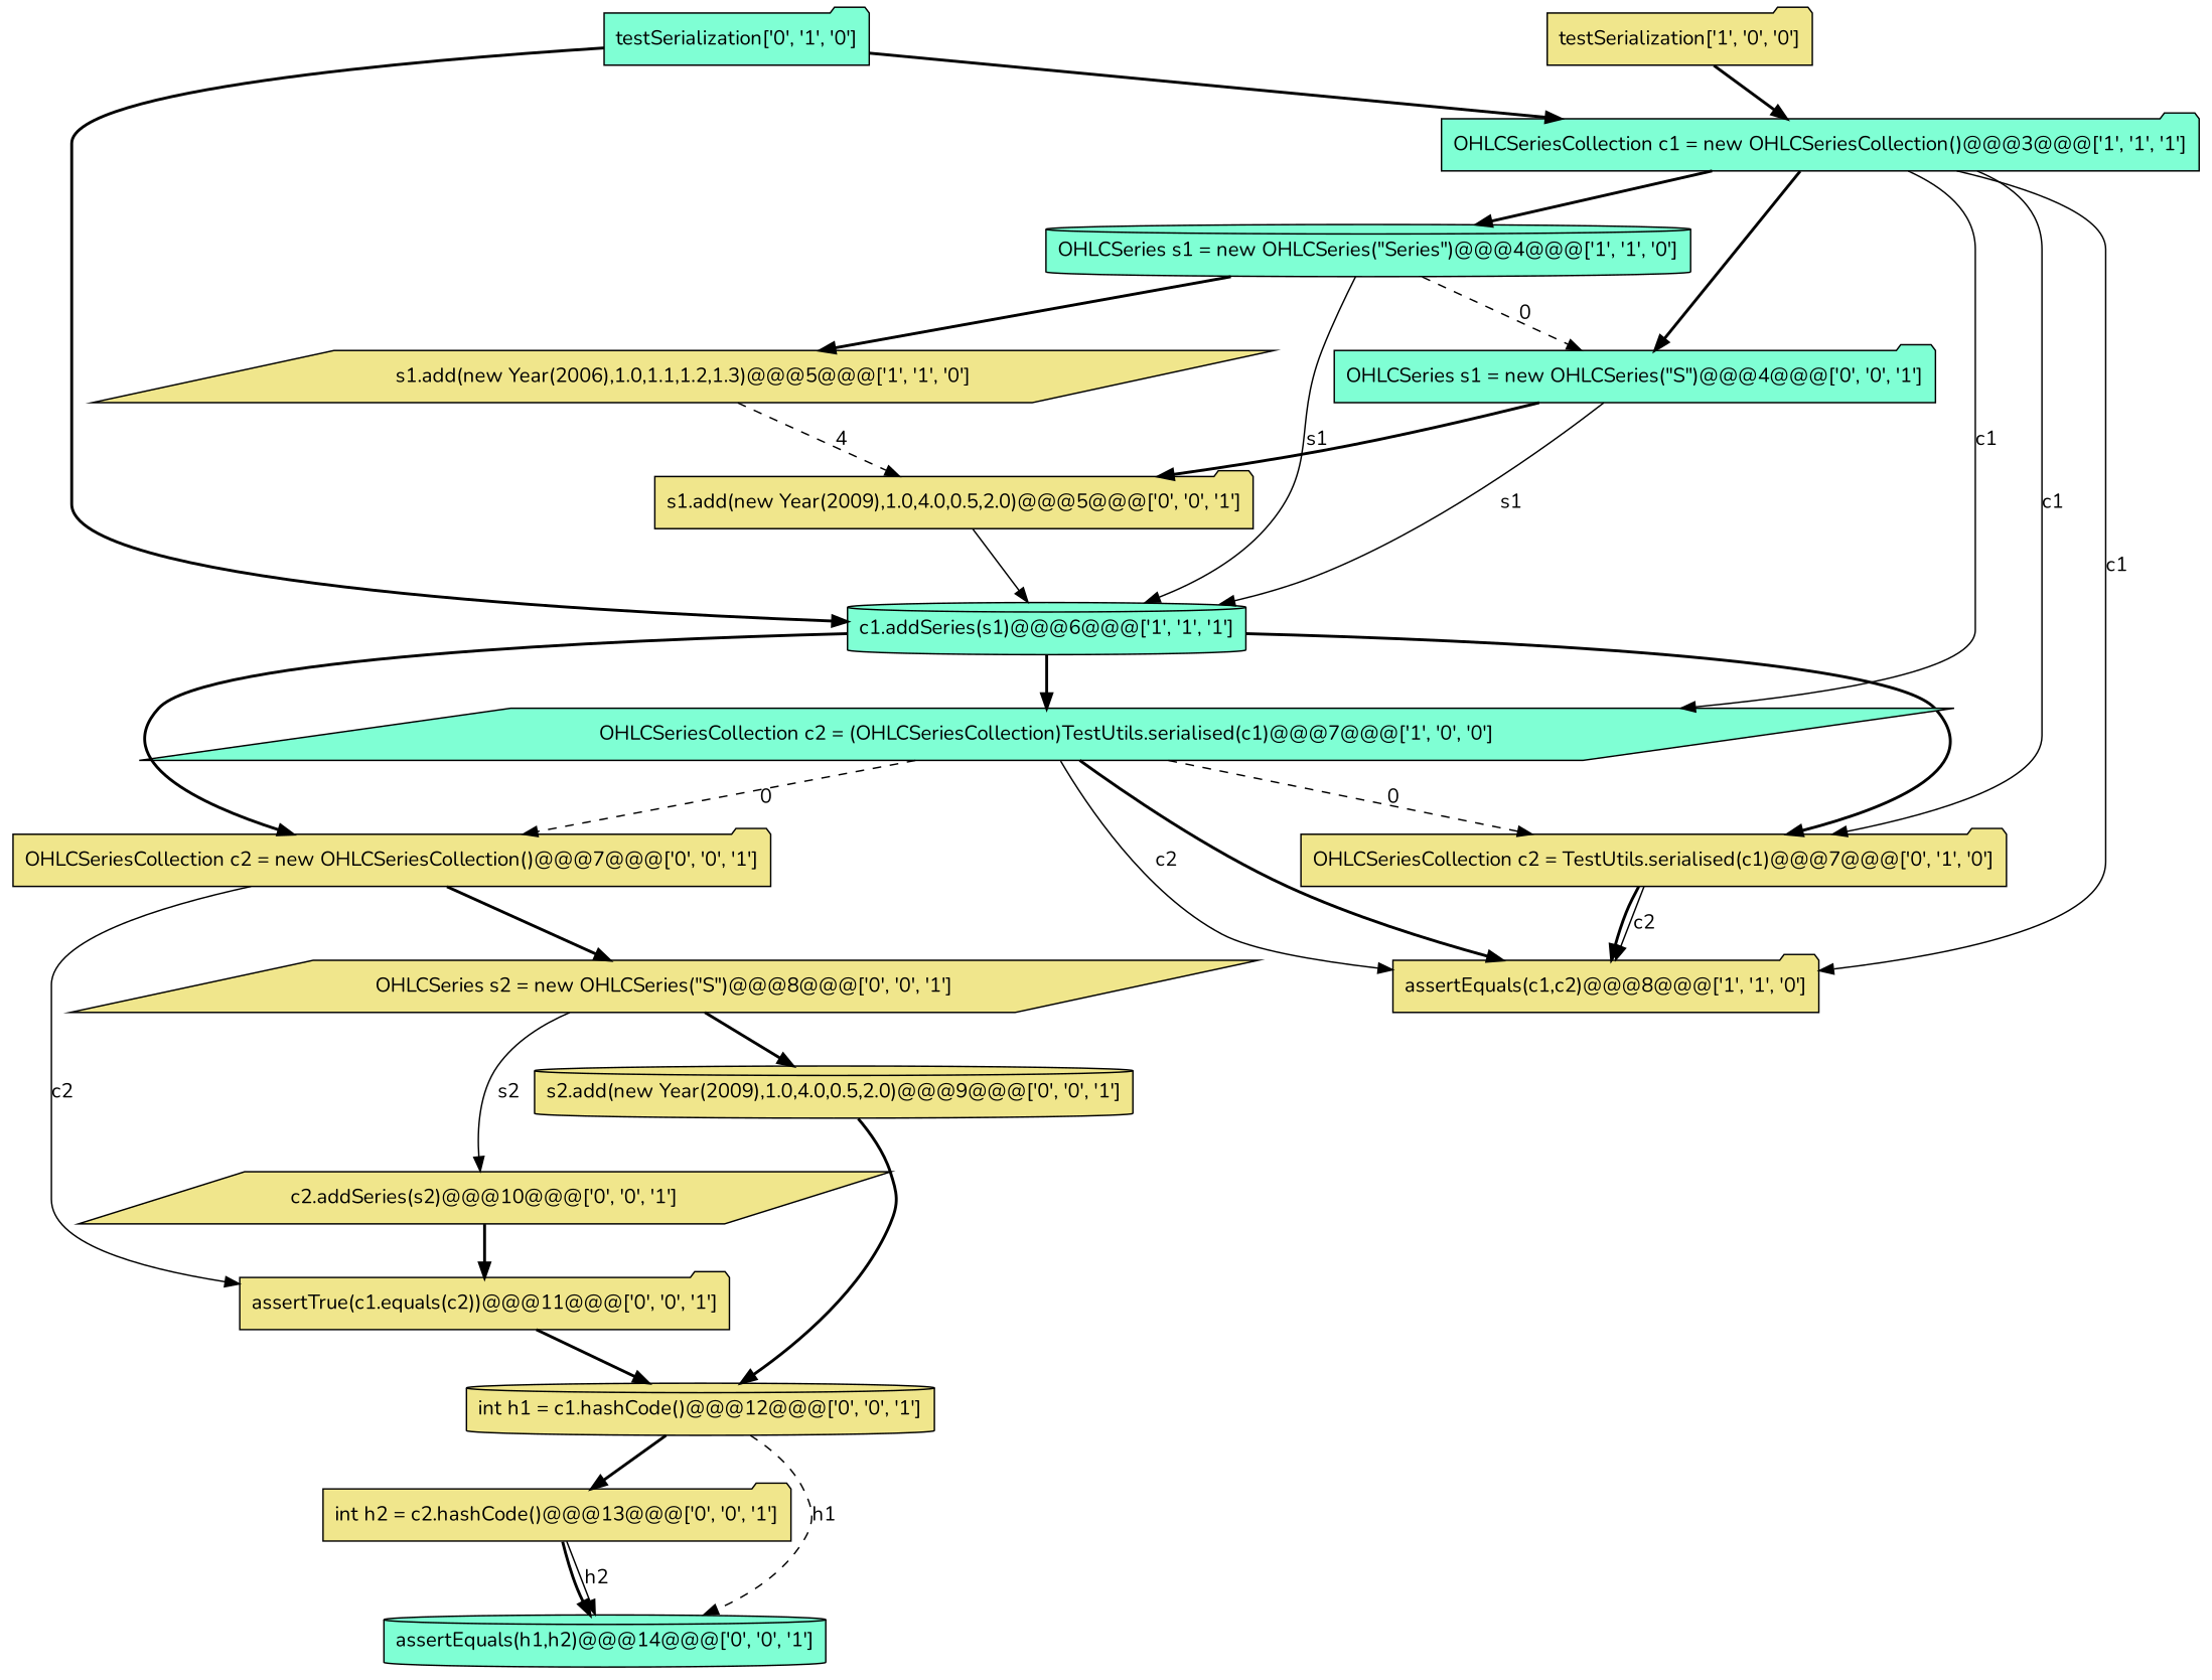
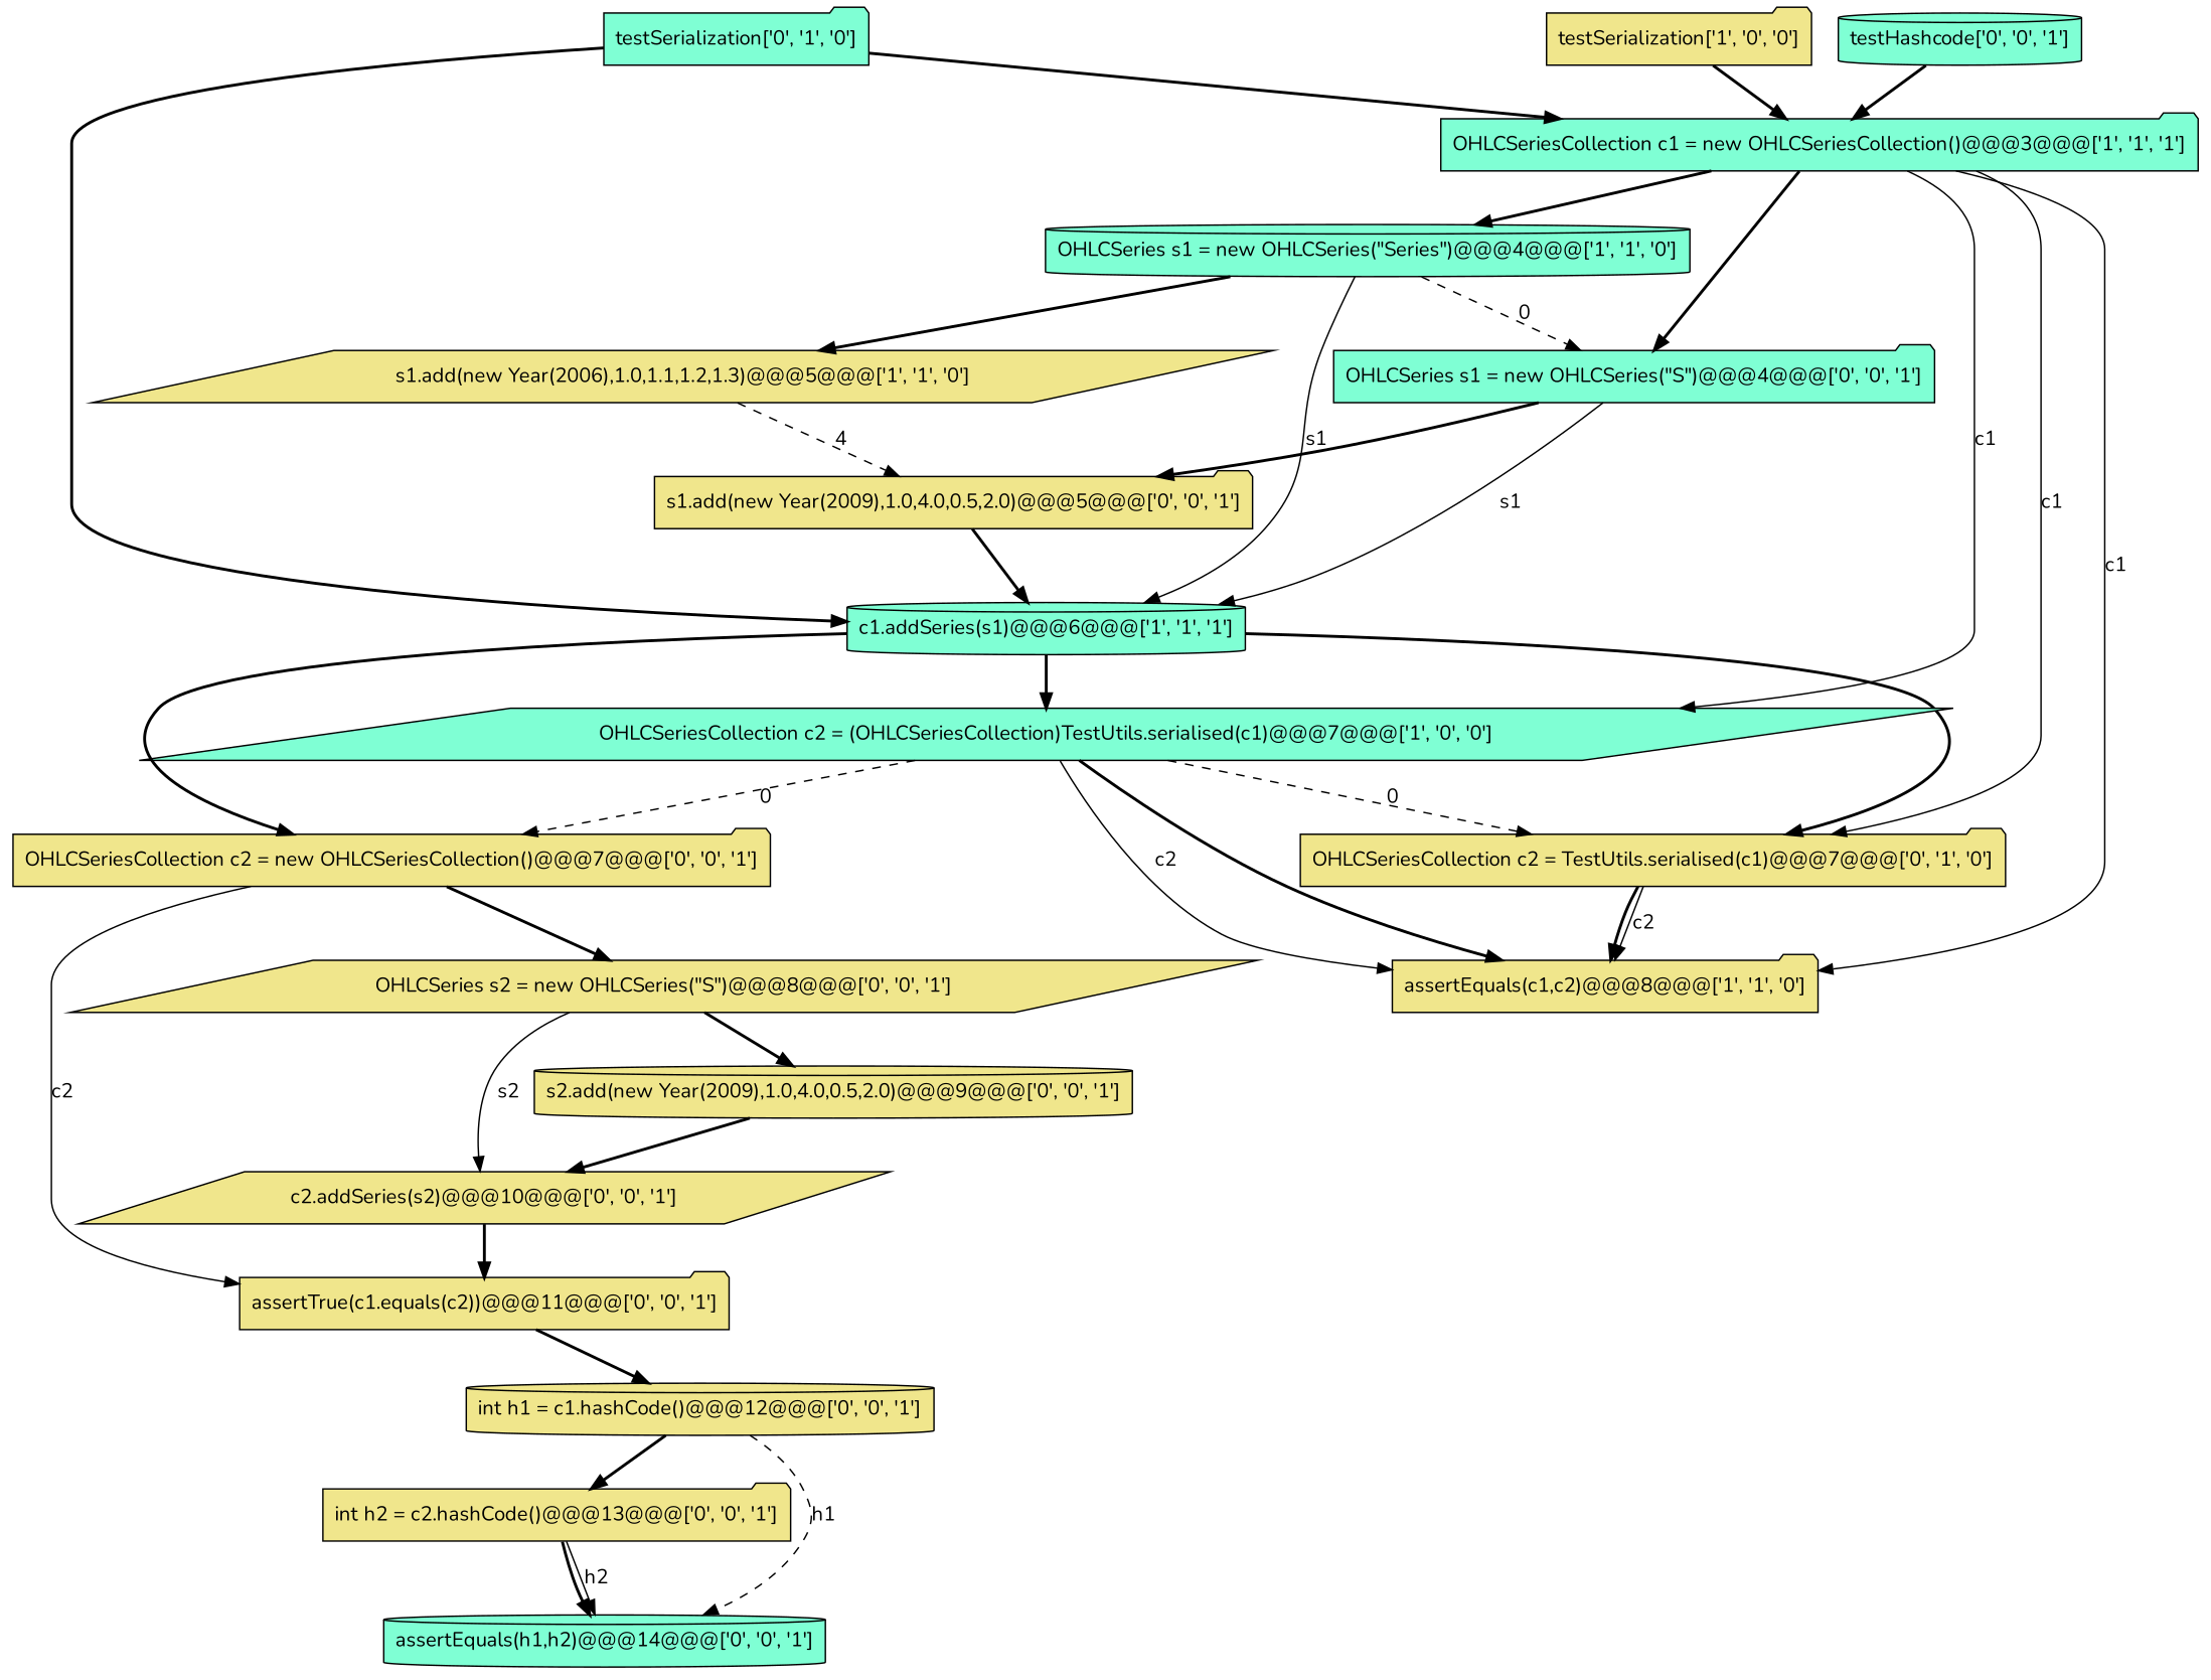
  digraph {
    fontname=Nunito
    node [fillcolor=khaki fontname=Nunito shape=folder style=filled]
    edge [fontname=Nunito style=bold]
    n1 [label="int h2 = c2.hashCode()@@@13@@@['0', '0', '1']"]
    n2 [fillcolor=aquamarine label="assertEquals(h1,h2)@@@14@@@['0', '0', '1']" shape=cylinder]
    n3 [label="OHLCSeriesCollection c2 = TestUtils.serialised(c1)@@@7@@@['0', '1', '0']"]
    n4 [label="assertEquals(c1,c2)@@@8@@@['1', '1', '0']"]
    n5 [fillcolor=aquamarine label="OHLCSeries s1 = new OHLCSeries(\"S\")@@@4@@@['0', '0', '1']"]
    n6 [label="s1.add(new Year(2009),1.0,4.0,0.5,2.0)@@@5@@@['0', '0', '1']"]
    n7 [fillcolor=aquamarine label="c1.addSeries(s1)@@@6@@@['1', '1', '1']" shape=cylinder]
    n8 [fillcolor=aquamarine label="OHLCSeriesCollection c2 = (OHLCSeriesCollection)TestUtils.serialised(c1)@@@7@@@['1', '0', '0']" shape=parallelogram]
    n9 [label="OHLCSeriesCollection c2 = new OHLCSeriesCollection()@@@7@@@['0', '0', '1']"]
    n10 [label="c2.addSeries(s2)@@@10@@@['0', '0', '1']" shape=parallelogram]
    n11 [label="assertTrue(c1.equals(c2))@@@11@@@['0', '0', '1']"]
    n12 [label="int h1 = c1.hashCode()@@@12@@@['0', '0', '1']" shape=cylinder]
    n13 [label="s2.add(new Year(2009),1.0,4.0,0.5,2.0)@@@9@@@['0', '0', '1']" shape=cylinder]
+   n14 [fillcolor=aquamarine label="testHashcode['0', '0', '1']" shape=cylinder]
    n15 [fillcolor=aquamarine label="OHLCSeriesCollection c1 = new OHLCSeriesCollection()@@@3@@@['1', '1', '1']"]
    n16 [fillcolor=aquamarine label="OHLCSeries s1 = new OHLCSeries(\"Series\")@@@4@@@['1', '1', '0']" shape=cylinder]
    n17 [label="s1.add(new Year(2006),1.0,1.1,1.2,1.3)@@@5@@@['1', '1', '0']" shape=parallelogram]
    n18 [label="OHLCSeries s2 = new OHLCSeries(\"S\")@@@8@@@['0', '0', '1']" shape=parallelogram]
    n19 [fillcolor=aquamarine label="testSerialization['0', '1', '0']"]
    n20 [label="testSerialization['1', '0', '0']"]
    n1 -> n2 [label=h2 style=solid]
    n1 -> n2
    n3 -> n4
    n3 -> n4 [label=c2 style=solid]
    n5 -> n6
    n5 -> n7 [label=s1 style=solid]
-   n6 -> n7 [style=solid]
+   n6 -> n7
    n7 -> n3
    n7 -> n8
    n7 -> n9
    n8 -> n3 [label=0 style=dashed]
    n8 -> n4 [label=c2 style=solid]
    n8 -> n4
    n8 -> n9 [label=0 style=dashed]
    n9 -> n11 [label=c2 style=solid]
    n9 -> n18
    n10 -> n11
    n11 -> n12
    n12 -> n1
    n12 -> n2 [label=h1 style=dashed]
-   n13 -> n12
+   n13 -> n10
+   n14 -> n15
    n15 -> n3 [label=c1 style=solid]
    n15 -> n4 [label=c1 style=solid]
    n15 -> n5
    n15 -> n8 [label=c1 style=solid]
    n15 -> n16
    n16 -> n5 [label=0 style=dashed]
    n16 -> n7 [label=s1 style=solid]
    n16 -> n17
    n17 -> n6 [label=4 style=dashed]
    n18 -> n10 [label=s2 style=solid]
    n18 -> n13
    n19 -> n7
    n19 -> n15
    n20 -> n15
  }
